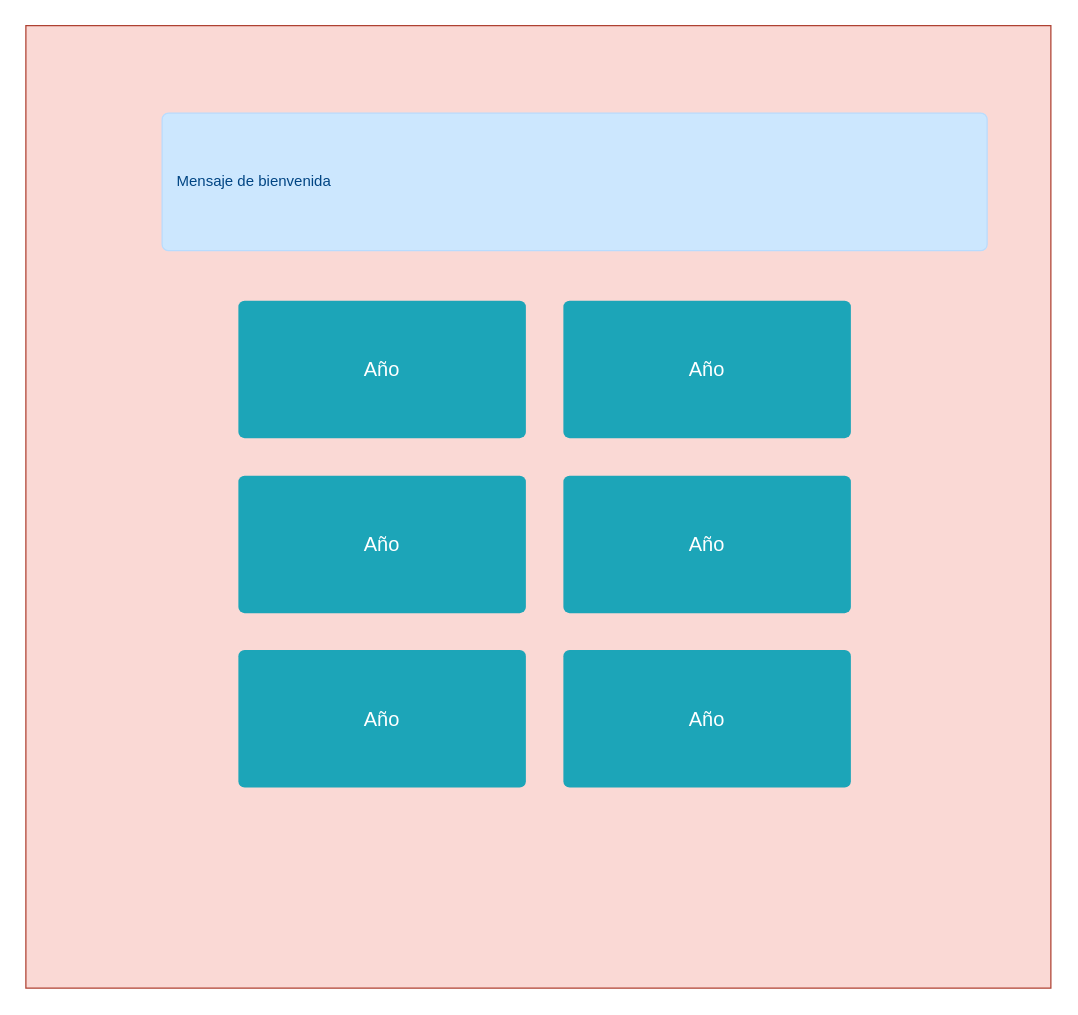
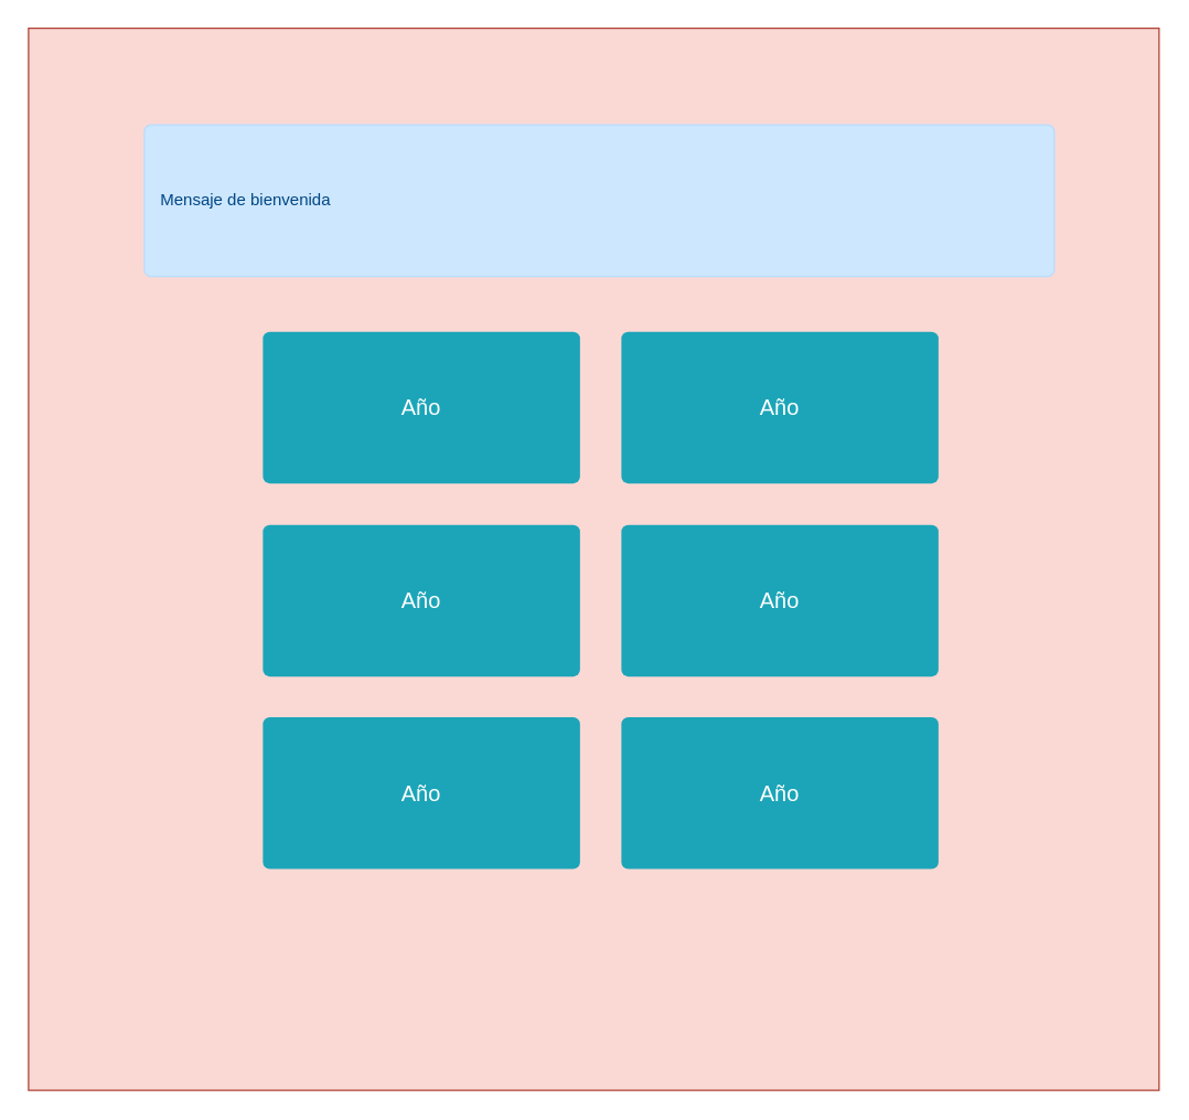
  <mxCell id="0" />
  <mxCell id="1" parent="0" />
  <mxCell id="2" value="" style="rounded=0;whiteSpace=wrap;html=1;fillColor=#fad9d5;strokeColor=#ae4132;" parent="1" vertex="1"><mxGeometry y="20" width="820" height="770" as="geometry" x="20" /></mxCell>
- <mxCell id="3" value="Mensaje de bienvenida" style="html=1;shadow=0;dashed=0;shape=mxgraph.bootstrap.rrect;rSize=5;strokeColor=#B8DCFE;strokeWidth=1;fillColor=#CCE7FE;fontColor=#004583;whiteSpace=wrap;align=left;verticalAlign=middle;spacingLeft=10;" parent="1" vertex="1"><mxGeometry x="129" y="90" width="660" height="110" as="geometry" /></mxCell>
+ <mxCell id="3" value="Mensaje de bienvenida" style="html=1;shadow=0;dashed=0;shape=mxgraph.bootstrap.rrect;rSize=5;strokeColor=#B8DCFE;strokeWidth=1;fillColor=#CCE7FE;fontColor=#004583;whiteSpace=wrap;align=left;verticalAlign=middle;spacingLeft=10;" parent="1" vertex="1"><mxGeometry x="104" y="90" width="660" height="110" as="geometry" /></mxCell>
  <mxCell id="4" value="Año" style="html=1;shadow=0;dashed=0;shape=mxgraph.bootstrap.rrect;rSize=5;strokeColor=none;strokeWidth=1;fillColor=#1CA5B8;fontColor=#FFFFFF;whiteSpace=wrap;align=center;verticalAlign=middle;spacingLeft=0;fontStyle=0;fontSize=16;spacing=5;" parent="1" vertex="1"><mxGeometry x="190" y="240" width="230" height="110" as="geometry" /></mxCell>
  <mxCell id="5" value="Año" style="html=1;shadow=0;dashed=0;shape=mxgraph.bootstrap.rrect;rSize=5;strokeColor=none;strokeWidth=1;fillColor=#1CA5B8;fontColor=#FFFFFF;whiteSpace=wrap;align=center;verticalAlign=middle;spacingLeft=0;fontStyle=0;fontSize=16;spacing=5;" parent="1" vertex="1"><mxGeometry x="450" y="240" width="230" height="110" as="geometry" /></mxCell>
  <mxCell id="6" value="Año" style="html=1;shadow=0;dashed=0;shape=mxgraph.bootstrap.rrect;rSize=5;strokeColor=none;strokeWidth=1;fillColor=#1CA5B8;fontColor=#FFFFFF;whiteSpace=wrap;align=center;verticalAlign=middle;spacingLeft=0;fontStyle=0;fontSize=16;spacing=5;" parent="1" vertex="1"><mxGeometry x="190" y="380" width="230" height="110" as="geometry" /></mxCell>
  <mxCell id="7" value="Año" style="html=1;shadow=0;dashed=0;shape=mxgraph.bootstrap.rrect;rSize=5;strokeColor=none;strokeWidth=1;fillColor=#1CA5B8;fontColor=#FFFFFF;whiteSpace=wrap;align=center;verticalAlign=middle;spacingLeft=0;fontStyle=0;fontSize=16;spacing=5;" parent="1" vertex="1"><mxGeometry x="450" y="380" width="230" height="110" as="geometry" /></mxCell>
  <mxCell id="8" value="Año" style="html=1;shadow=0;dashed=0;shape=mxgraph.bootstrap.rrect;rSize=5;strokeColor=none;strokeWidth=1;fillColor=#1CA5B8;fontColor=#FFFFFF;whiteSpace=wrap;align=center;verticalAlign=middle;spacingLeft=0;fontStyle=0;fontSize=16;spacing=5;" parent="1" vertex="1"><mxGeometry x="450" y="519.5" width="230" height="110" as="geometry" /></mxCell>
  <mxCell id="9" value="Año" style="html=1;shadow=0;dashed=0;shape=mxgraph.bootstrap.rrect;rSize=5;strokeColor=none;strokeWidth=1;fillColor=#1CA5B8;fontColor=#FFFFFF;whiteSpace=wrap;align=center;verticalAlign=middle;spacingLeft=0;fontStyle=0;fontSize=16;spacing=5;" parent="1" vertex="1"><mxGeometry x="190" y="519.5" width="230" height="110" as="geometry" /></mxCell>
